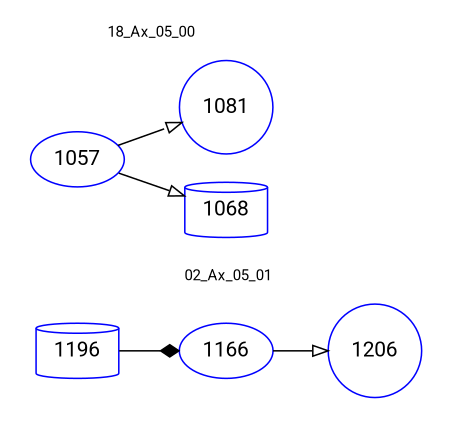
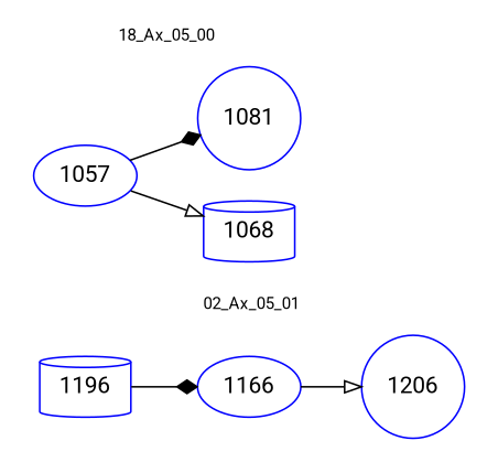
  digraph {
    fontname=Roboto
    rankdir=LR
    node [color=blue fontname=Roboto shape=cylinder]
    edge [arrowhead=diamond color=black fontname=Roboto]
    n1 [label=1196]
    n2 [label=1166 shape=ellipse]
    n3 [label=1206 shape=circle]
    n4 [label=1068]
    n5 [label=1057 shape=ellipse]
    n6 [label=1081 shape=circle]
    subgraph cluster_1 {
      color=white
      fontsize=10
      label="02_Ax_05_01"
      n1
      n2
      n3
    }
    subgraph cluster_2 {
      color=white
      fontsize=10
      label="18_Ax_05_00"
      n4
      n5
      n6
    }
    n1 -> n2
    n2 -> n3 [arrowhead=onormal]
    n5 -> n4 [arrowhead=onormal]
-   n5 -> n6 [arrowhead=onormal]
+   n5 -> n6
  }
